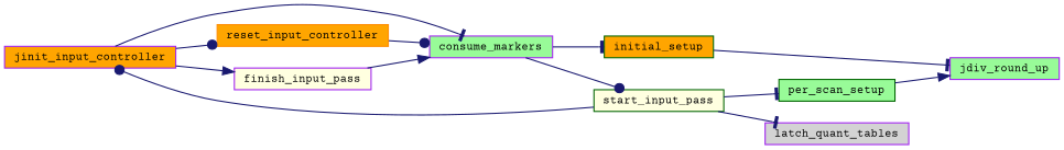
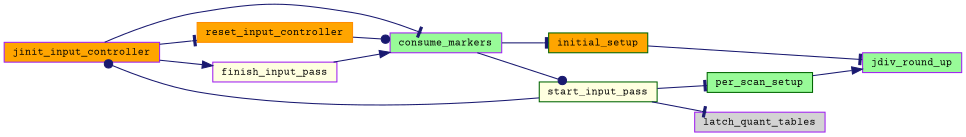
  digraph {
    fontname="Courier Prime"
    rankdir=LR
    node [color=purple fillcolor=orange fontname="Courier Prime" fontsize=10 shape=record style=filled]
    edge [arrowhead=tee color=midnightblue fontname="Courier Prime" fontsize=10 labelfontname=Helvetica labelfontsize=10 style=solid]
    n1 [fontcolor=black height=0.2 label=jinit_input_controller width=0.4]
    n2 [fillcolor=palegreen height=0.2 label=consume_markers width=0.4]
    n3 [color=darkorange height=0.2 label=reset_input_controller width=0.4]
    n4 [fillcolor=lightyellow height=0.2 label=finish_input_pass width=0.4]
    n5 [color=darkgreen fillcolor=lightyellow height=0.2 label=start_input_pass width=0.4]
    n6 [color=darkgreen height=0.2 label=initial_setup width=0.4]
    n7 [color=darkgreen fillcolor=palegreen height=0.2 label=per_scan_setup width=0.4]
    n8 [fillcolor=lightgrey height=0.2 label=latch_quant_tables width=0.4]
    n9 [fillcolor=palegreen height=0.2 label=jdiv_round_up width=0.4]
    n1 -> n2
-   n1 -> n3 [arrowhead=dot]
+   n1 -> n3
    n1 -> n4 [arrowhead=normal]
    n2 -> n5 [arrowhead=dot]
    n2 -> n6
    n3 -> n2 [arrowhead=dot]
    n4 -> n2 [arrowhead=normal]
    n5 -> n1 [arrowhead=dot]
    n5 -> n7
    n5 -> n8
    n6 -> n9
    n7 -> n9 [arrowhead=normal]
  }
